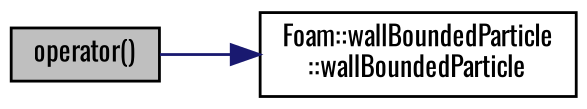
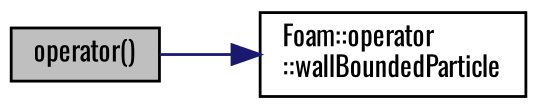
  digraph {
    rankdir=LR
    fontname=Oswald
    node [color=black fontname=Oswald fontsize=10 shape=record]
    n1 [fillcolor=grey75 fontcolor=black height=0.2 label="operator()" style=filled width=0.4]
-   n2 [height=0.2 label="Foam::wallBoundedParticle\l::wallBoundedParticle" width=0.4]
+   n2 [height=0.2 label="Foam::operator\l::wallBoundedParticle" width=0.4]
    n1 -> n2 [color=midnightblue fontname=Oswald fontsize=10 labelfontname=Helvetica labelfontsize=10 style=solid]
  }
